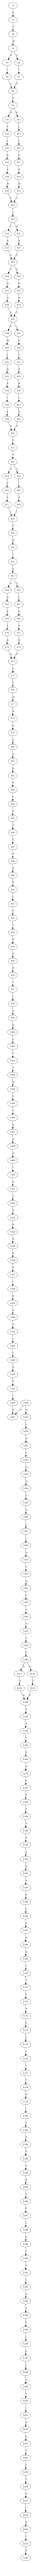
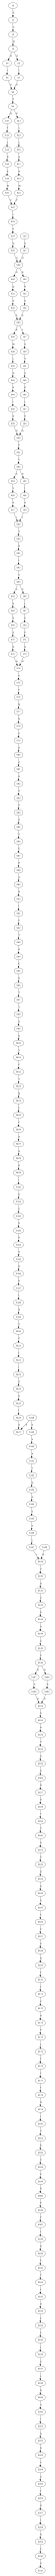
  strict digraph {
    fontname="Liberation Sans"
    node [fontname="Liberation Sans"]
    edge [fontname="Liberation Sans"]
    S0
    S1
    S2
    S3
    S4
    S5
    S6
    S7
    S8
    S9
    S10
    S11
    S12
    S13
    S14
    S15
    S16
    S17
    S18
    S19
    S20
    S21
    S22
    S23
    S24
    S25
    S26
    S27
    S28
    S29
    S30
    S31
    S32
    S33
    S34
    S35
    S36
    S37
    S38
    S39
    S40
    S41
    S42
    S43
    S44
    S45
    S46
    S47
    S48
    S49
    S50
    S51
    S52
    S53
    S54
    S55
    S56
    S57
    S58
    S59
    S60
    S61
    S62
    S63
    S64
    S65
    S66
    S67
    S68
    S69
    S70
    S71
    S72
    S73
    S74
    S75
    S76
    S77
    S78
    S79
    S80
    S81
    S82
    S83
    S84
    S85
    S86
    S87
    S88
    S89
    S90
    S91
    S92
    S93
    S94
    S95
    S96
    S97
    S98
    S99
    S100
    S101
    S102
    S103
    S104
    S105
    S106
    S107
    S108
    S109
    S110
    S111
    S112
    S113
    S114
    S115
    S116
    S117
    S118
    S119
    S120
    S121
    S122
    S123
    S124
    S125
    S126
    S127
    S128
    S129
    S130
    S131
    S132
    S133
    S134
    S135
    S136
    S137
    S138
    S139
    S140
    S141
    S142
    S143
    S144
    S145
    S146
    S147
    S148
    S149
    S150
    S151
    S152
    S153
    S154
    S155
    n157 [label=S356]
    S157
    S158
    S159
    S160
    S161
    S162
    S163
    S164
    S165
    S166
    S167
    S168
    S169
    S170
    S171
    S172
    S173
    S174
    S175
    S176
    S177
    S178
    S179
    S180
    S181
    S182
    S183
    S184
    n186 [label=S885]
    S186
    n188 [label=S387]
    S188
    S189
    S190
    S191
    S192
    S193
    S194
    S195
    S196
    S197
    S198
    S199
    S200
    S201
    S202
    S203
    S204
    S205
    S206
    S207
    S208
    S209
    S210
    S211
    S0 -> S1 [label=E]
    S1 -> S2 [label=A]
    S2 -> S3 [label=M]
    S3 -> S4 [label=D]
    S3 -> S5 [label=R]
    S4 -> S6 [label=I]
    S5 -> S7 [label=I]
    S6 -> S8 [label=S]
    S7 -> S8 [label=S]
    S8 -> S9 [label=P]
    S9 -> S10 [label=Q]
    S9 -> S11 [label=E]
    S10 -> S12 [label=F]
    S11 -> S13 [label=L]
    S12 -> S14 [label=L]
    S13 -> S15 [label=L]
    S14 -> S16 [label=R]
    S15 -> S17 [label=K]
    S16 -> S18 [label=E]
    S17 -> S19 [label=H]
    S18 -> S20 [label=W]
    S19 -> S21 [label=W]
    S20 -> S22 [label=P]
    S21 -> S22 [label=P]
    S22 -> S23 [label=L]
    S23 -> S24 [label=K]
-   S23 -> S25 [label=R]
    S24 -> S26 [label=G]
    S25 -> S27 [label=G]
    S26 -> S28 [label=H]
    S27 -> S28 [label=H]
    S28 -> S29 [label=S]
    S28 -> S30 [label=R]
    S29 -> S31 [label=Q]
    S30 -> S32 [label=R]
    S31 -> S33 [label=H]
    S32 -> S34 [label=H]
    S33 -> S35 [label=A]
    S34 -> S35 [label=A]
    S35 -> S36 [label=E]
    S35 -> S37 [label=L]
    S36 -> S38 [label=W]
    S37 -> S39 [label=A]
    S38 -> S40 [label=L]
    S39 -> S41 [label=Y]
    S40 -> S42 [label=G]
    S41 -> S43 [label=A]
    S42 -> S44 [label=A]
    S43 -> S45 [label=R]
    S44 -> S46 [label=I]
    S45 -> S47 [label=L]
    S46 -> S48 [label=E]
    S47 -> S49 [label=E]
    S48 -> S50 [label=G]
    S49 -> S50 [label=G]
    S50 -> S51 [label=P]
    S51 -> S52 [label=V]
    S52 -> S53 [label=A]
    S52 -> S54 [label=G]
    S53 -> S55 [label=V]
    S54 -> S56 [label=I]
    S55 -> S57 [label=A]
    S56 -> S58 [label=A]
    S57 -> S59 [label=L]
    S58 -> S59 [label=L]
    S59 -> S60 [label=T]
    S60 -> S61 [label=G]
    S61 -> S62 [label=L]
    S62 -> S63 [label=V]
    S63 -> S64 [label=A]
    S63 -> S65 [label=S]
    S64 -> S66 [label=H]
    S65 -> S67 [label=L]
    S66 -> S68 [label=E]
    S67 -> S69 [label=E]
    S68 -> S70 [label=A]
    S69 -> S71 [label=P]
    S70 -> S72 [label=N]
    S71 -> S73 [label=N]
    S72 -> S74 [label=G]
    S73 -> S74 [label=G]
    S74 -> S75 [label=K]
    S75 -> S76 [label=F]
    S76 -> S77 [label=M]
    S77 -> S78 [label=N]
    S78 -> S79 [label=K]
    S79 -> S80 [label=D]
    S80 -> S81 [label=A]
    S81 -> S82 [label=R]
    S82 -> S83 [label=A]
    S83 -> S84 [label=P]
    S84 -> S85 [label=A]
    S85 -> S86 [label=V]
    S86 -> S87 [label=E]
    S87 -> S88 [label=R]
    S88 -> S89 [label=A]
    S89 -> S90 [label=N]
    S90 -> S91 [label=I]
    S91 -> S92 [label=F]
    S92 -> S93 [label=T]
    S93 -> S94 [label=A]
    S94 -> S95 [label=E]
    S95 -> S96 [label=G]
    S96 -> S97 [label=T]
    S97 -> S98 [label=T]
    S98 -> S99 [label=A]
    S99 -> S100 [label=N]
    S100 -> S101 [label=Y]
    S101 -> S102 [label=F]
    S102 -> S103 [label=T]
    S103 -> S104 [label=M]
    S104 -> S105 [label=F]
    S105 -> S106 [label=F]
    S106 -> S107 [label=G]
    S107 -> S108 [label=G]
    S108 -> S109 [label=G]
    S109 -> S110 [label=I]
    S110 -> S111 [label=G]
    S111 -> S112 [label=C]
    S112 -> S113 [label=S]
    S113 -> S114 [label=H]
    S114 -> S115 [label=S]
    S115 -> S116 [label=N]
    S116 -> S117 [label=H]
    S117 -> S118 [label=L]
    S118 -> S119 [label=G]
    S119 -> S120 [label=V]
    S120 -> S121 [label=C]
    S121 -> S122 [label=L]
    S122 -> S123 [label=I]
    S123 -> S124 [label=A]
    S124 -> S125 [label=A]
    S125 -> S126 [label=I]
    S126 -> S127 [label=A]
    S128 -> S127 [label=S]
    S128 -> S129 [label=D]
    S129 -> S130 [label=V]
    S130 -> S131 [label=A]
    S131 -> S132 [label=T]
    S132 -> S133 [label=G]
    S133 -> S134 [label=G]
    S134 -> S135 [label=E]
    S135 -> S136 [label=K]
    S136 -> S137 [label=L]
-   S137 -> S138 [label=I]
+   S137 -> S139 [label=I]
    S138 -> S139 [label=D]
    S139 -> S140 [label=V]
    S140 -> S141 [label=G]
    S141 -> S142 [label=V]
    S142 -> S143 [label=K]
    S143 -> S144 [label=S]
    S144 -> S145 [label=C]
    S145 -> S146 [label=P]
    S146 -> S147 [label=R]
    S146 -> S148 [label=G]
    S147 -> S149 [label=A]
    S148 -> S150 [label=A]
    S149 -> S151 [label=D]
    S150 -> S151 [label=D]
    S151 -> S152 [label=S]
    S152 -> S153 [label=A]
    S153 -> S154 [label=V]
    S154 -> S155 [label=A]
    S155 -> n157 [label=A]
    n157 -> S157 [label=N]
    S157 -> S158 [label=D]
    S158 -> S159 [label=Y]
    S159 -> S160 [label=V]
    S160 -> S161 [label=A]
    S161 -> S162 [label=S]
    S162 -> S163 [label=H]
    S163 -> S164 [label=A]
    S164 -> S165 [label=P]
    S165 -> S166 [label=T]
    S166 -> S167 [label=P]
    S167 -> S168 [label=S]
    S168 -> S169 [label=Q]
    S169 -> S170 [label=T]
    S170 -> S171 [label=T]
    S171 -> S172 [label=V]
    S172 -> S173 [label=H]
    S173 -> S174 [label=P]
    S174 -> S175 [label=L]
    S175 -> S176 [label=T]
    S176 -> S177 [label=T]
    S177 -> S178 [label=T]
    S178 -> S179 [label=G]
    S179 -> S180 [label=I]
    S180 -> S181 [label=V]
    S181 -> S182 [label=E]
    S182 -> S183 [label=V]
    S183 -> S184 [label=K]
    S184 -> n186 [label=R]
    n186 -> S186 [label=P]
    S186 -> n188 [label=P]
    n188 -> S188 [label=L]
    S188 -> S189 [label=G]
    S189 -> S190 [label=F]
    S190 -> S191 [label=Y]
    S191 -> S192 [label=L]
    S192 -> S193 [label=G]
    S193 -> S194 [label=F]
    S194 -> S195 [label=F]
    S195 -> S196 [label=L]
    S196 -> S197 [label=A]
    S197 -> S198 [label=L]
    S198 -> S199 [label=G]
    S199 -> S200 [label=V]
    S200 -> S201 [label=I]
    S201 -> S202 [label=G]
    S202 -> S203 [label=G]
    S203 -> S204 [label=V]
    S204 -> S205 [label=C]
    S205 -> S206 [label=T]
    S206 -> S207 [label=G]
    S207 -> S208 [label=L]
    S208 -> S209 [label=G]
    S209 -> S210 [label=F]
    S210 -> S211 [label=S]
  }
